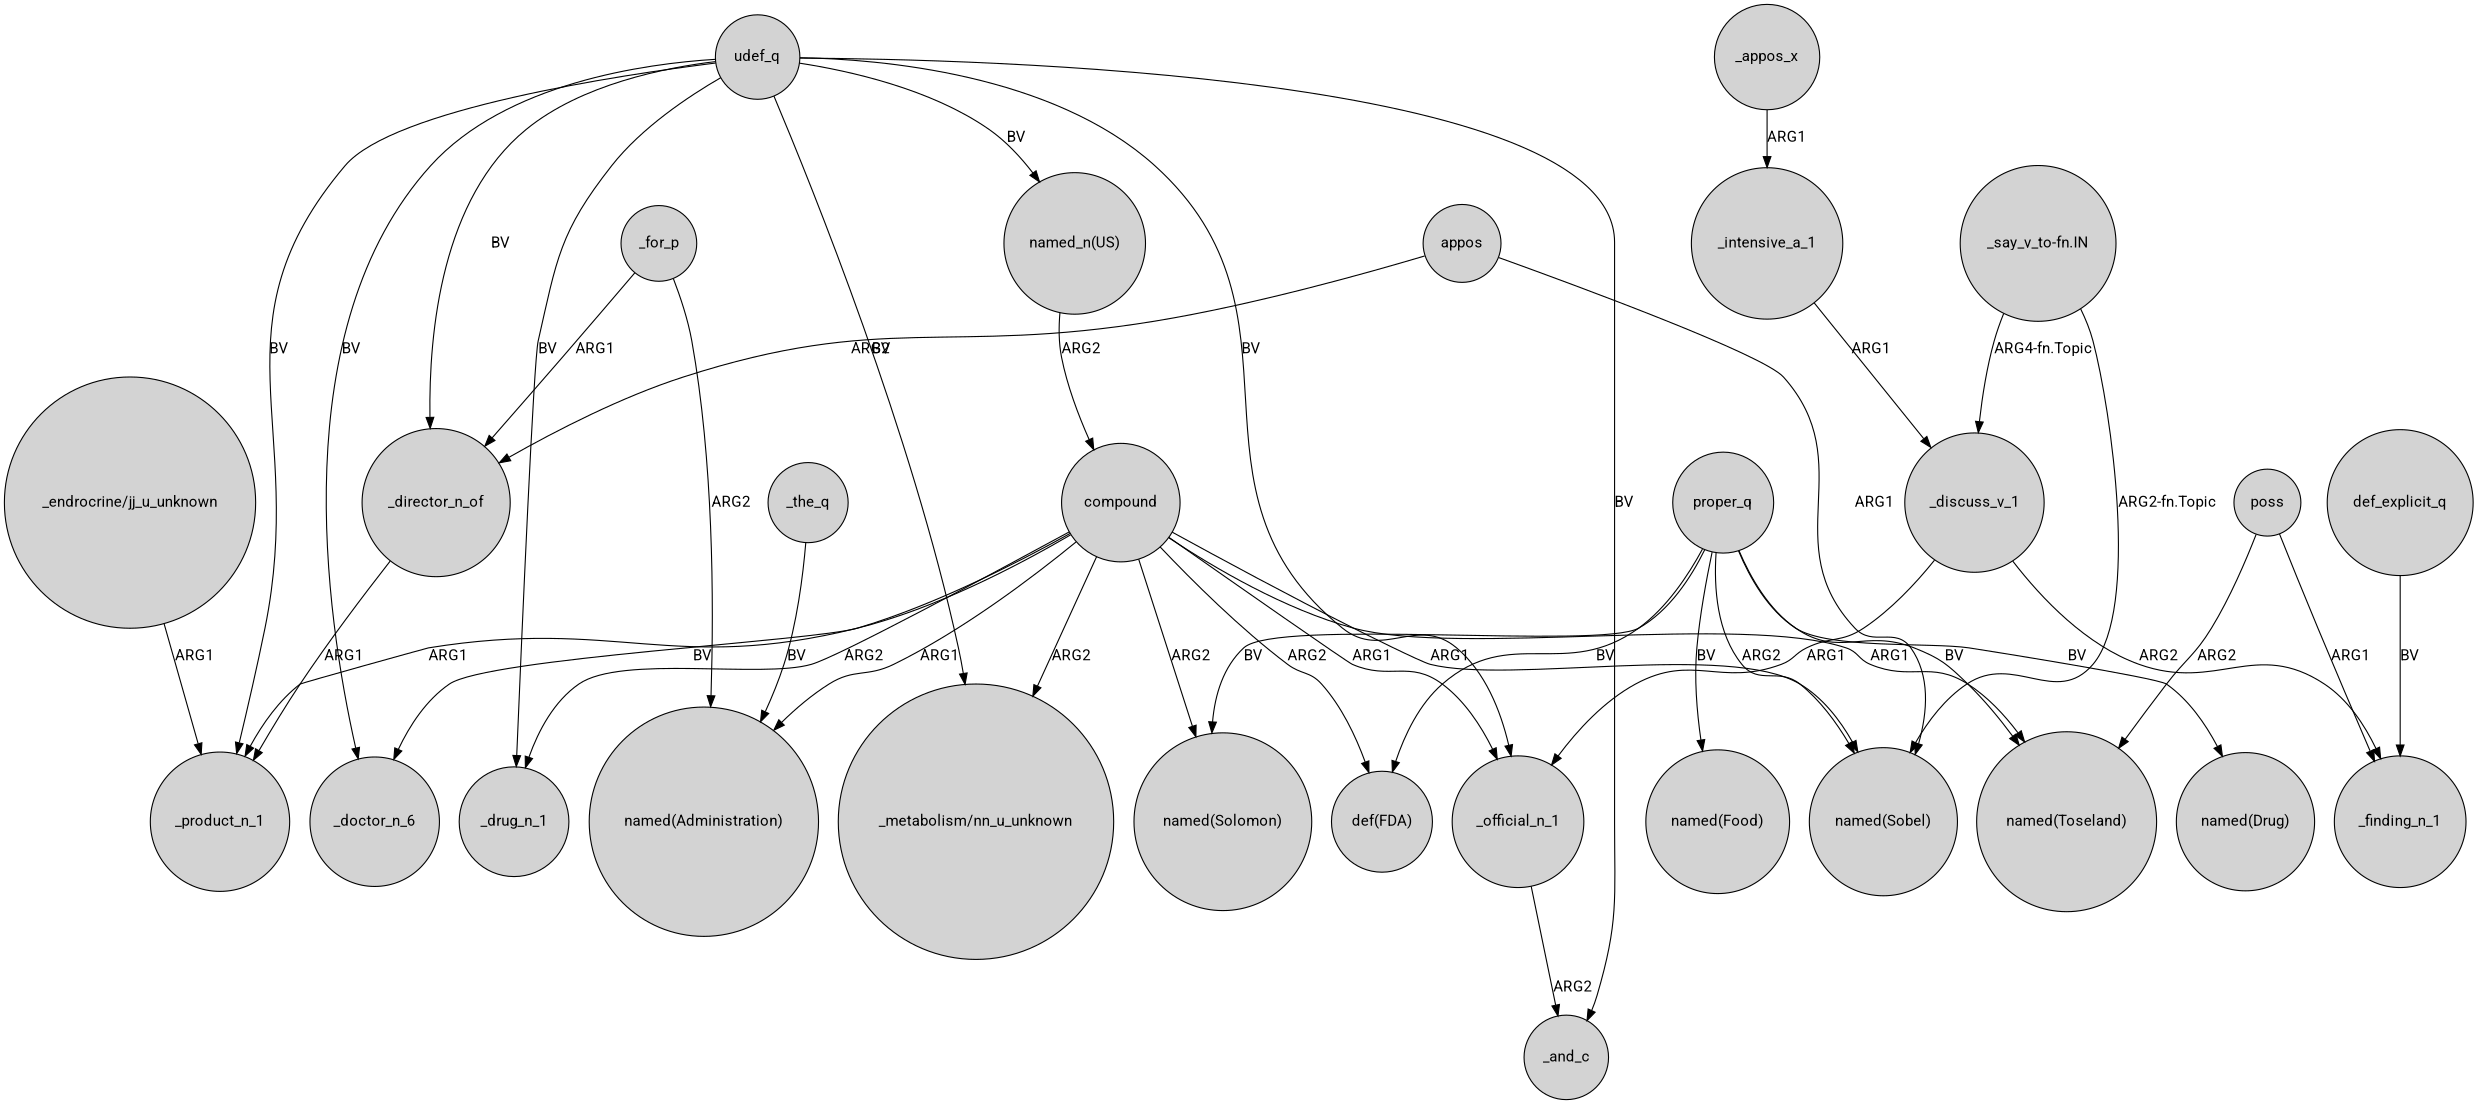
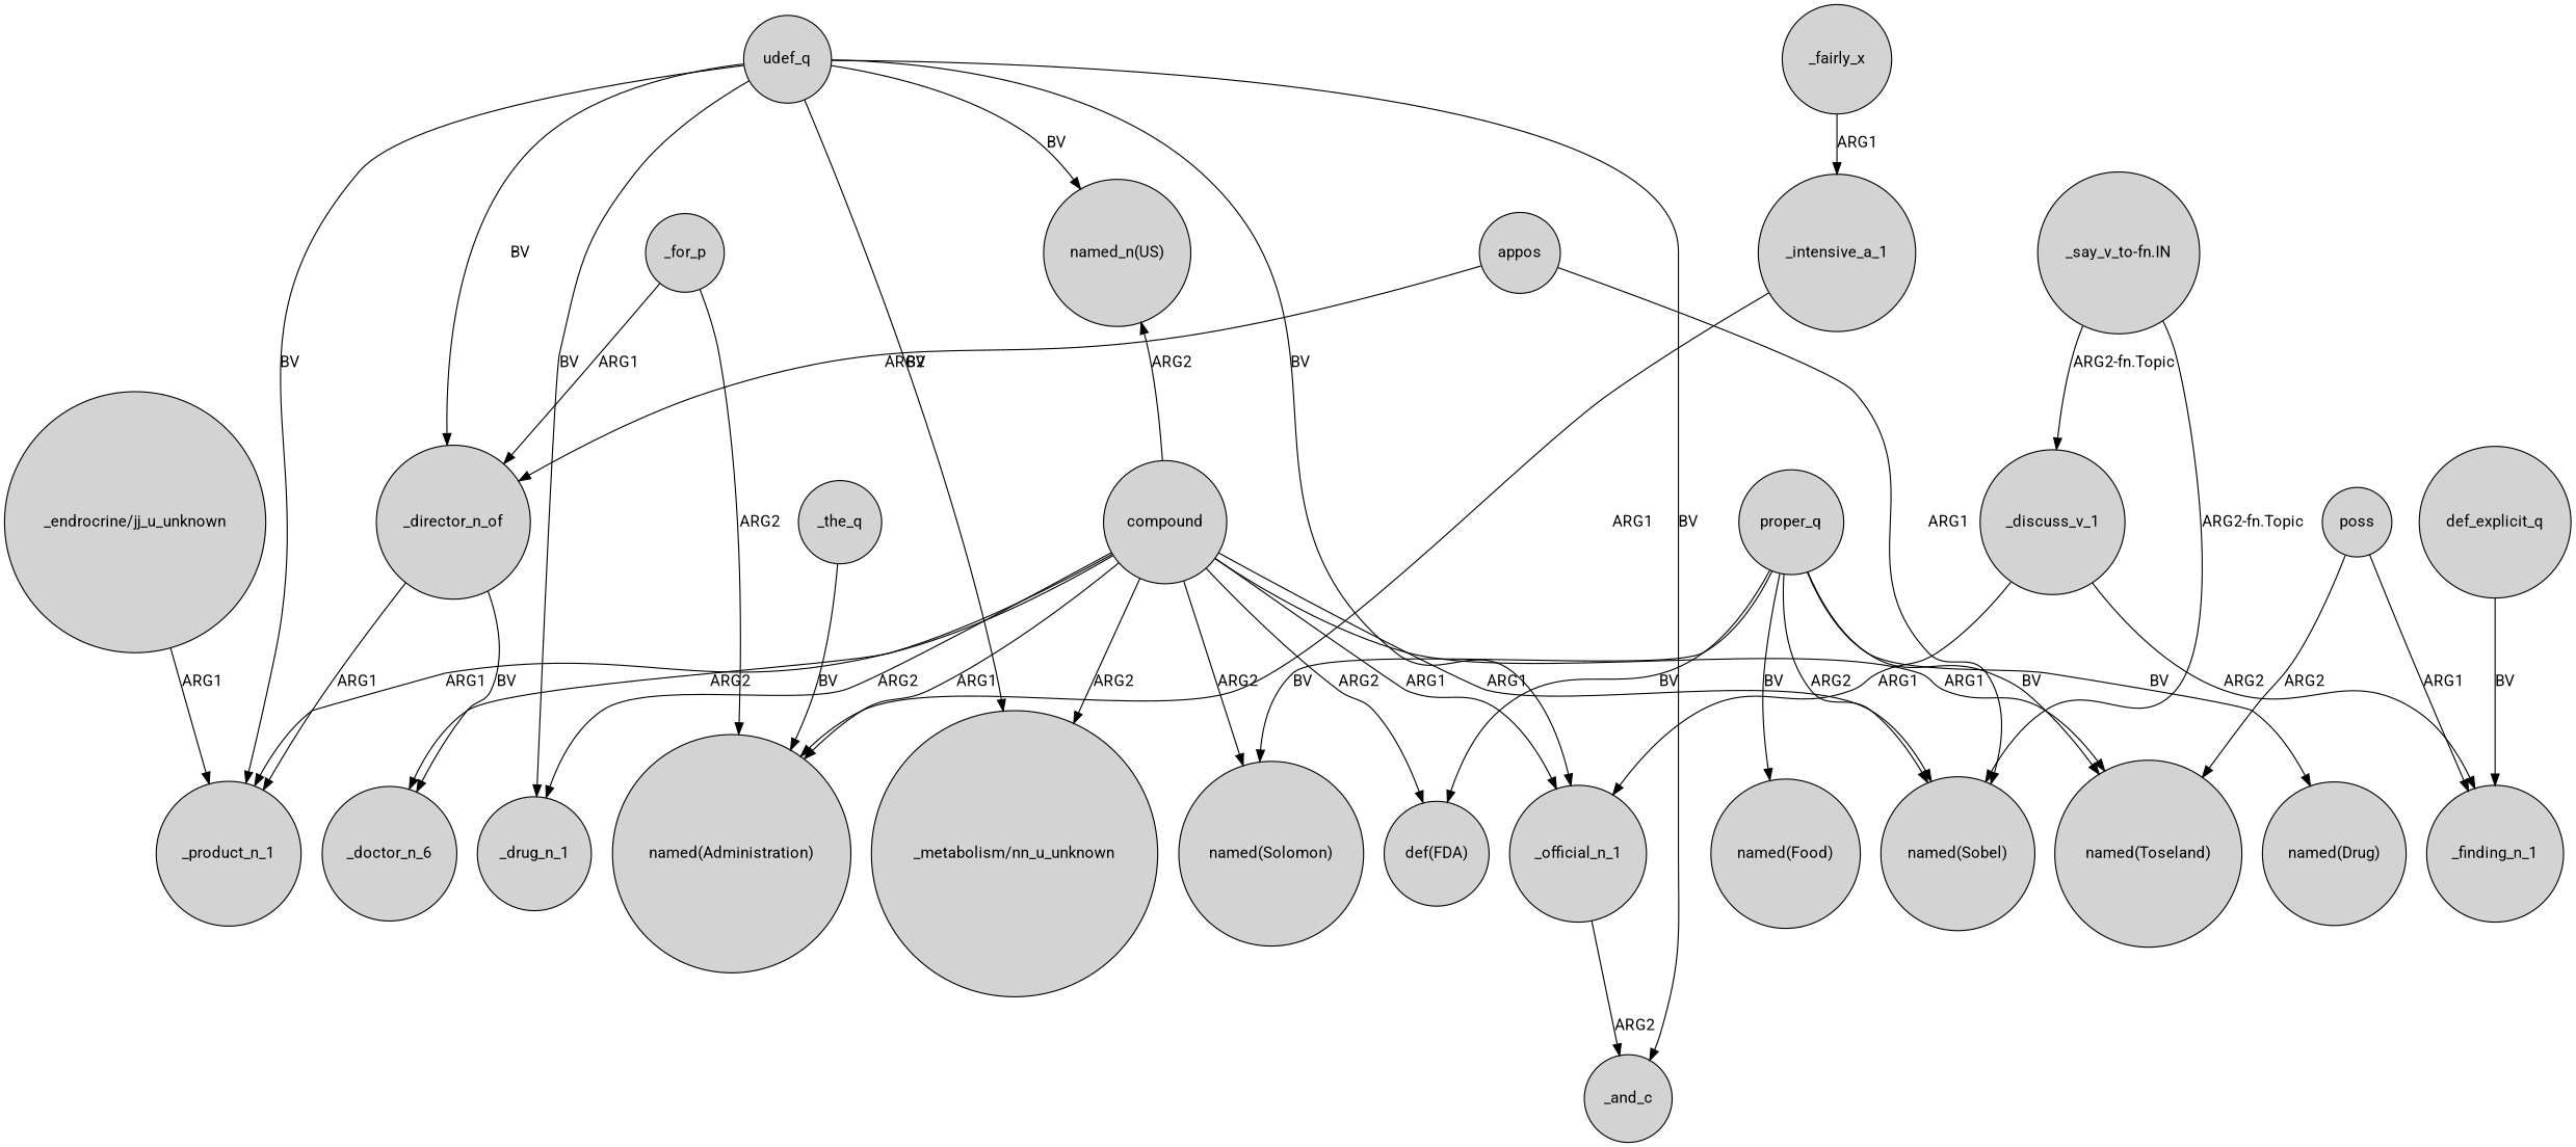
  digraph {
    fontname=Roboto
    node [fontname=Roboto shape=circle style=filled]
    edge [fontname=Roboto]
-   _fairly_x [label=_appos_x]
+   _fairly_x
    _intensive_a_1
    _discuss_v_1
    _official_n_1
    _finding_n_1
    _for_p
    "named(Administration)"
    _director_n_of
    _product_n_1
    compound
    n11 [label=_doctor_n_6]
    "named(Sobel)"
    "named_n(US)"
    "named(Solomon)"
    "named(Toseland)"
    n16 [label="def(FDA)"]
    _drug_n_1
    "_metabolism/nn_u_unknown"
    _and_c
    udef_q
    proper_q
    "named(Drug)"
    "named(Food)"
    poss
    def_explicit_q
    "_say_v_to-fn.IN"
    appos
    _the_q
    "_endrocrine/jj_u_unknown"
    _fairly_x -> _intensive_a_1 [label=ARG1]
-   _intensive_a_1 -> _discuss_v_1 [label=ARG1]
+   _intensive_a_1 -> "named(Administration)" [label=ARG1]
    _discuss_v_1 -> _official_n_1 [label=ARG1]
    _discuss_v_1 -> _finding_n_1 [label=ARG2]
    _official_n_1 -> _and_c [label=ARG2]
    _for_p -> "named(Administration)" [label=ARG2]
    _for_p -> _director_n_of [label=ARG1]
    _director_n_of -> _product_n_1 [label=ARG1]
    compound -> _official_n_1 [label=ARG1]
    compound -> "named(Administration)" [label=ARG1]
    compound -> _product_n_1 [label=ARG1]
-   compound -> n11 [label=BV]
+   compound -> n11 [label=ARG2]
    compound -> "named(Sobel)" [label=ARG1]
-   "named_n(US)" -> compound [label=ARG2]
+   compound -> "named_n(US)" [label=ARG2]
    compound -> "named(Solomon)" [label=ARG2]
    compound -> "named(Toseland)" [label=ARG1]
    compound -> n16 [label=ARG2]
    compound -> _drug_n_1 [label=ARG2]
    compound -> "_metabolism/nn_u_unknown" [label=ARG2]
    udef_q -> _official_n_1 [label=BV]
    udef_q -> _director_n_of [label=BV]
    udef_q -> _product_n_1 [label=BV]
-   udef_q -> n11 [label=BV]
+   _director_n_of -> n11 [label=BV]
    udef_q -> "named_n(US)" [label=BV]
    udef_q -> _drug_n_1 [label=BV]
    udef_q -> "_metabolism/nn_u_unknown" [label=BV]
    udef_q -> _and_c [label=BV]
    proper_q -> "named(Sobel)" [label=ARG2]
    proper_q -> "named(Solomon)" [label=BV]
    proper_q -> "named(Toseland)" [label=BV]
    proper_q -> n16 [label=BV]
    proper_q -> "named(Drug)" [label=BV]
    proper_q -> "named(Food)" [label=BV]
    poss -> _finding_n_1 [label=ARG1]
    poss -> "named(Toseland)" [label=ARG2]
    def_explicit_q -> _finding_n_1 [label=BV]
-   "_say_v_to-fn.IN" -> _discuss_v_1 [label="ARG4-fn.Topic"]
+   "_say_v_to-fn.IN" -> _discuss_v_1 [label="ARG2-fn.Topic"]
    "_say_v_to-fn.IN" -> "named(Sobel)" [label="ARG2-fn.Topic"]
    appos -> _director_n_of [label=ARG2]
    appos -> "named(Sobel)" [label=ARG1]
    _the_q -> "named(Administration)" [label=BV]
    "_endrocrine/jj_u_unknown" -> _product_n_1 [label=ARG1]
  }
